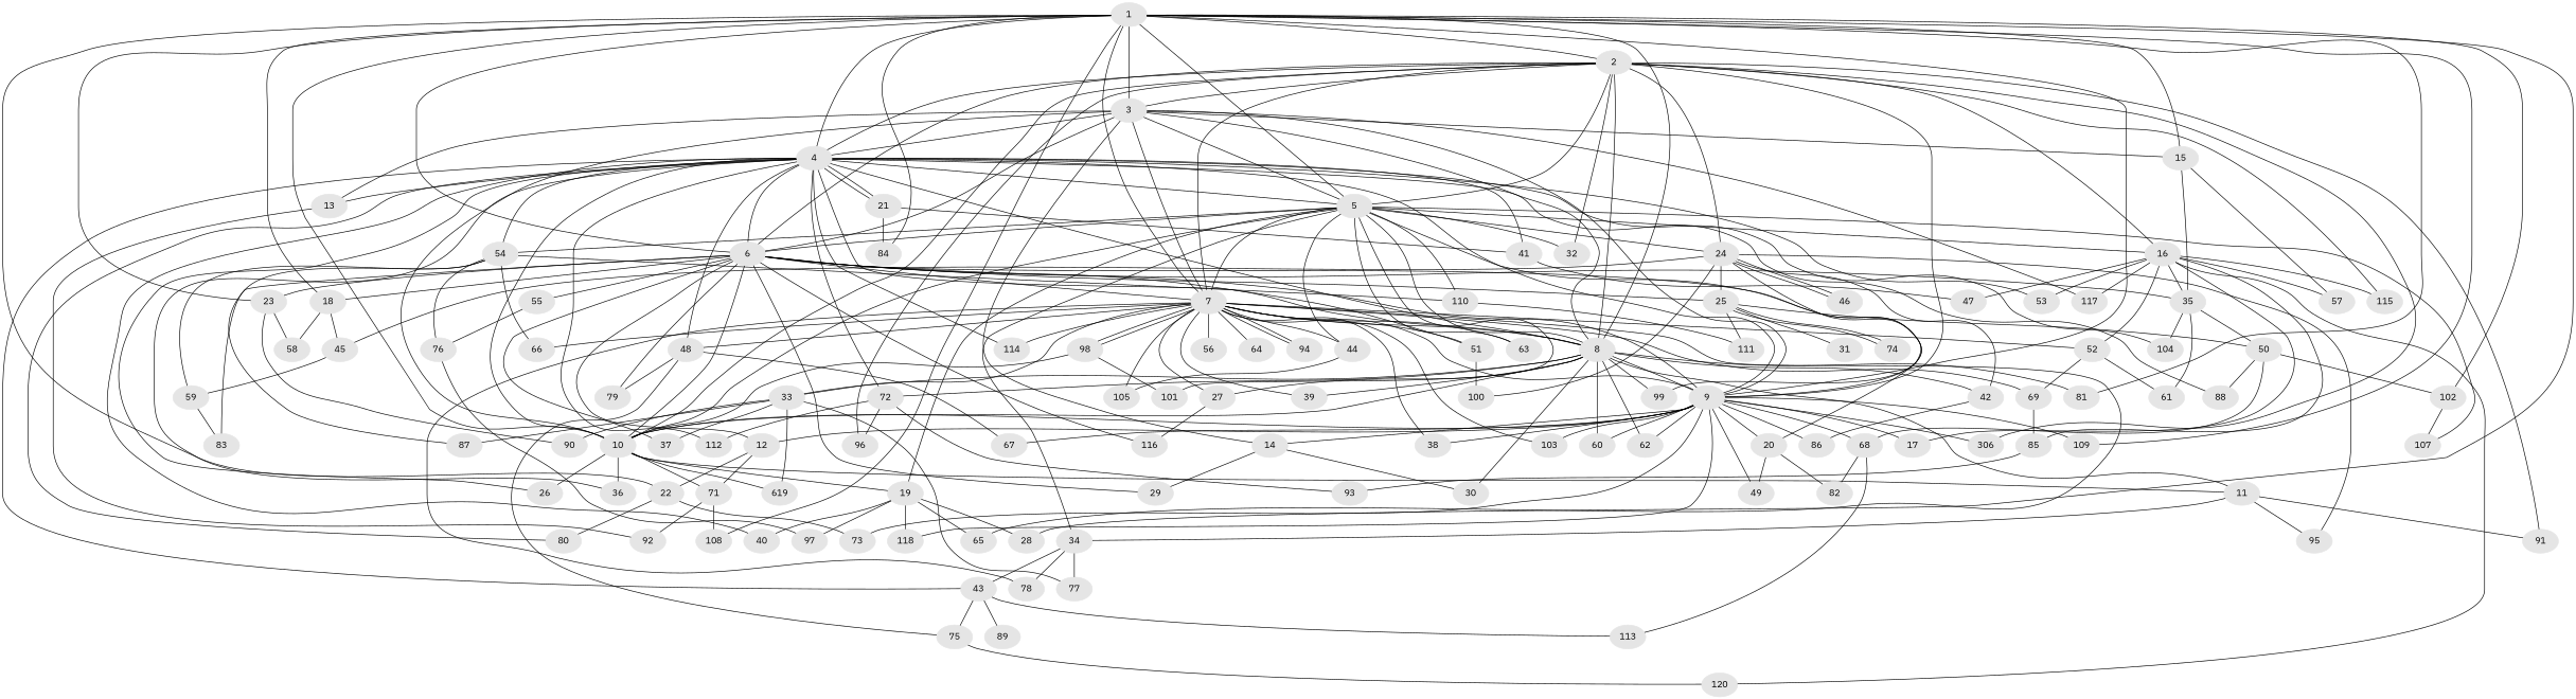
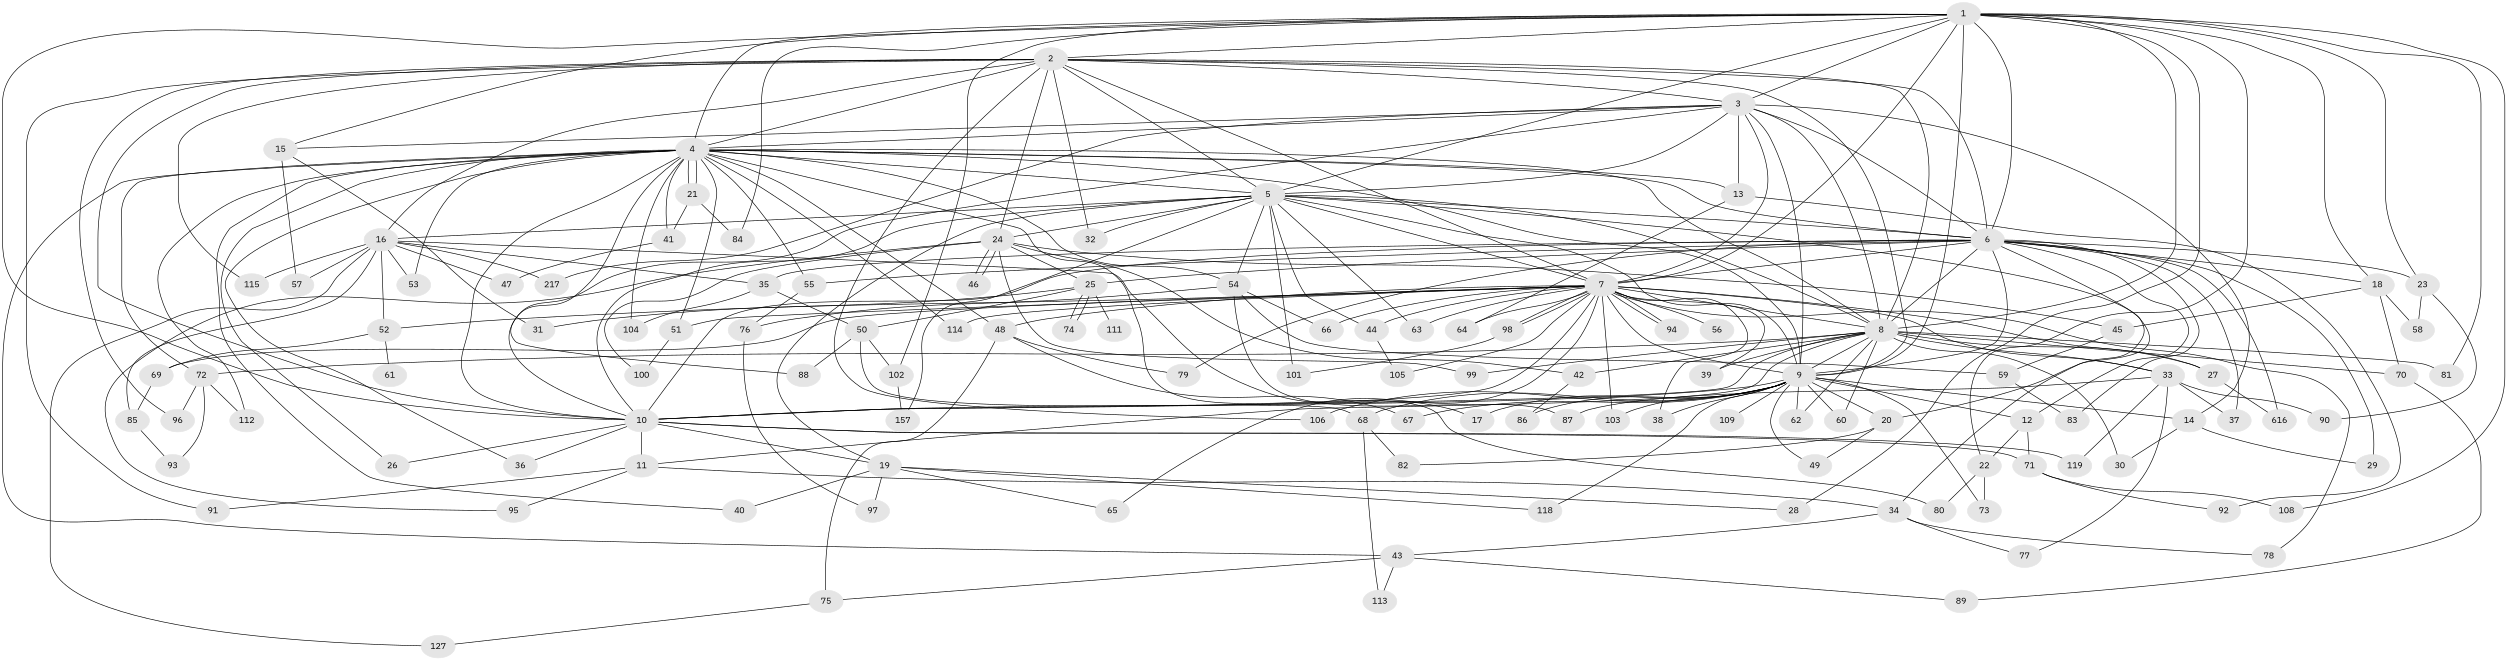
  graph {
    fontname="IBM Plex Sans"
    node [color=gray90 fontname="IBM Plex Sans" style=filled]
    edge [fontname="IBM Plex Sans"]
    1
    2
    3
    4
    5
    6
    7
    8
    9
    10
    15
    18
    22
    23
    28
    81
    84
    102
    108
    109
    16
    24
    32
    91
    96
-   106 [label=306]
+   106
    115
    13
    14
-   117
+   117 [label=217]
    21
    26
    36
    40
    41
    43
    48
    51
    53
    54
    55
    72
    80
    88
    104
    112
    114
    19
    34
    44
    63
    101
-   107
-   110
+   107 [label=157]
    12
    20
    25
    29
    35
    37
    79
    83
-   116
+   116 [label=616]
    27
    33
    38
    39
    52
    56
    64
    65
    66
    69
    78
    94
    98
    103
    105
    11
    30
    42
    60
    62
+   70
    99
    17
    49
    67
    68
    73
    86
    118
    71
-   119 [label=619]
+   119
    31
    57
    45
    58
    90
    47
    85
-   120
+   120 [label=127]
    95
    46
    100
    92
    75
    89
    113
    87
    59
    76
    93
    97
    77
    111
    82
    50
    74
    61
    1 -- 2
    1 -- 3
    1 -- 4
    1 -- 5
    1 -- 6
    1 -- 7
    1 -- 8
    1 -- 9
    1 -- 10
    1 -- 15
    1 -- 18
    1 -- 22
    1 -- 23
    1 -- 28
    1 -- 81
    1 -- 84
    1 -- 102
    1 -- 108
-   1 -- 109
    2 -- 3
    2 -- 4
    2 -- 5
    2 -- 6
    2 -- 7
    2 -- 8
    2 -- 9
    2 -- 10
    2 -- 16
    2 -- 24
    2 -- 32
    2 -- 91
    2 -- 96
    2 -- 106
    2 -- 115
    3 -- 4
    3 -- 5
    3 -- 6
    3 -- 7
    3 -- 8
    3 -- 9
    3 -- 10
    3 -- 15
    3 -- 13
    3 -- 14
    3 -- 117
    4 -- 5
    4 -- 6
    4 -- 8
    4 -- 9
    4 -- 10
    4 -- 13
    4 -- 21
    4 -- 21
    4 -- 26
    4 -- 36
    4 -- 40
    4 -- 41
    4 -- 43
    4 -- 48
    4 -- 51
    4 -- 53
    4 -- 54
+   4 -- 55
    4 -- 72
    4 -- 80
    4 -- 88
    4 -- 104
    4 -- 112
    4 -- 114
    5 -- 6
    5 -- 7
    5 -- 8
    5 -- 9
    5 -- 10
    5 -- 16
    5 -- 24
    5 -- 32
    5 -- 54
    5 -- 19
    5 -- 34
    5 -- 44
    5 -- 63
    5 -- 101
    5 -- 107
-   5 -- 110
    6 -- 7
    6 -- 8
    6 -- 9
    6 -- 10
    6 -- 18
    6 -- 23
    6 -- 55
    6 -- 12
    6 -- 20
    6 -- 25
    6 -- 29
    6 -- 35
    6 -- 37
    6 -- 79
    6 -- 83
    6 -- 116
    7 -- 8
    7 -- 9
-   98 -- 10
+   7 -- 10
    7 -- 48
    7 -- 51
    7 -- 114
    7 -- 44
    7 -- 63
    7 -- 27
    7 -- 33
    7 -- 38
    7 -- 39
    7 -- 52
    7 -- 56
    7 -- 64
    7 -- 65
    7 -- 66
    7 -- 69
    7 -- 78
    7 -- 94
    7 -- 94
    7 -- 98
    7 -- 98
    7 -- 103
    7 -- 105
    8 -- 9
    8 -- 10
    8 -- 81
    8 -- 72
    8 -- 27
    8 -- 33
    8 -- 39
    8 -- 11
    8 -- 30
    8 -- 42
    8 -- 60
    8 -- 62
+   8 -- 70
    8 -- 99
    9 -- 10
    9 -- 109
    9 -- 106
    9 -- 14
    9 -- 12
    9 -- 20
    9 -- 38
    9 -- 103
    9 -- 60
    9 -- 62
    9 -- 17
    9 -- 49
    9 -- 67
    9 -- 68
    9 -- 73
    9 -- 86
    9 -- 118
    10 -- 26
    10 -- 36
    10 -- 19
    10 -- 11
    10 -- 71
    10 -- 119
-   15 -- 35
+   15 -- 31
    15 -- 57
+   18 -- 70
    18 -- 45
    18 -- 58
    22 -- 80
    22 -- 73
    23 -- 58
    23 -- 90
    102 -- 107
    16 -- 115
    16 -- 117
    16 -- 53
    16 -- 35
    16 -- 52
    16 -- 17
    16 -- 57
    16 -- 47
    16 -- 85
    16 -- 120
    24 -- 25
    24 -- 42
    24 -- 99
    24 -- 45
    24 -- 95
    24 -- 46
    24 -- 46
    24 -- 100
+   13 -- 64
    13 -- 92
    14 -- 29
    14 -- 30
    21 -- 84
    21 -- 41
    41 -- 47
    43 -- 75
    43 -- 89
    43 -- 113
    48 -- 79
    48 -- 67
    48 -- 75
    51 -- 100
-   54 -- 110
    54 -- 66
    54 -- 87
    54 -- 59
    54 -- 76
    55 -- 76
    72 -- 96
    72 -- 112
    72 -- 93
    19 -- 28
    19 -- 40
    19 -- 65
    19 -- 118
    19 -- 97
    34 -- 43
    34 -- 78
    34 -- 77
    44 -- 105
-   110 -- 111
    12 -- 22
    12 -- 71
    20 -- 49
    20 -- 82
    25 -- 31
    25 -- 111
    25 -- 50
    25 -- 74
    25 -- 74
    35 -- 104
    35 -- 50
-   35 -- 61
    27 -- 116
    33 -- 37
    33 -- 119
    33 -- 90
    33 -- 87
    33 -- 77
    52 -- 69
    52 -- 61
    69 -- 85
    98 -- 101
    11 -- 91
    11 -- 34
    11 -- 95
    42 -- 86
+   70 -- 89
    68 -- 113
    68 -- 82
    71 -- 108
    71 -- 92
    45 -- 59
    85 -- 93
    75 -- 120
    59 -- 83
    76 -- 97
    50 -- 102
    50 -- 88
    50 -- 68
  }
